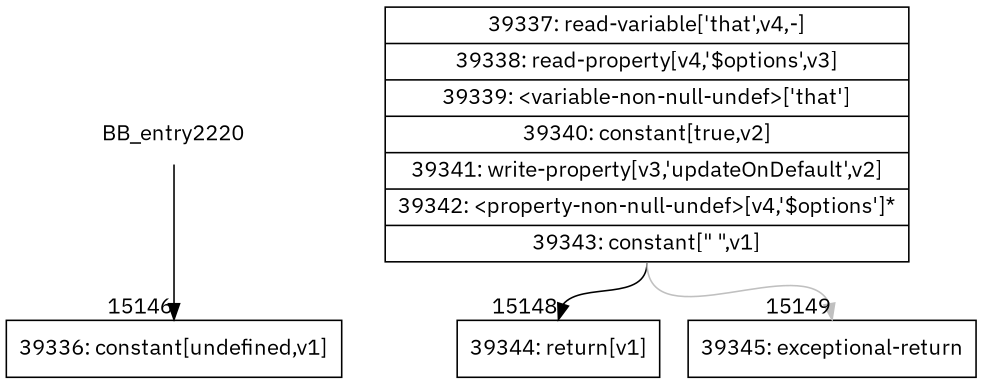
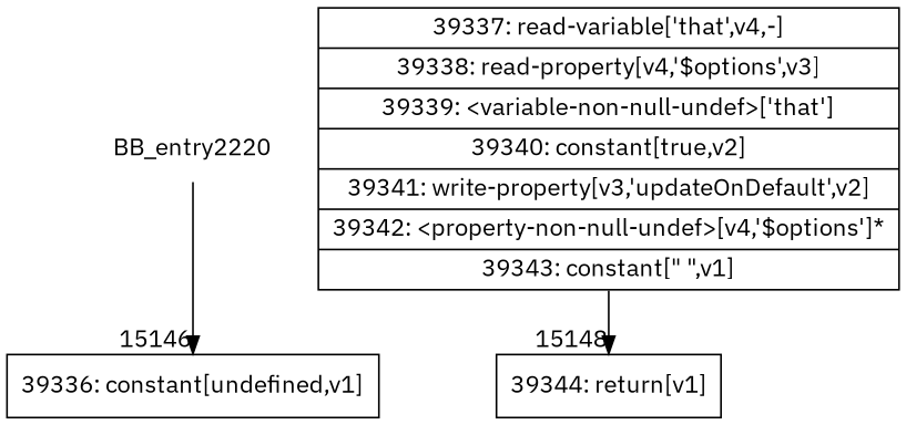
  digraph {
    fontname="IBM Plex Sans"
    rankdir=TD
    node [fontname="IBM Plex Sans" shape=record]
    edge [fontname="IBM Plex Sans" headport=n tailport=s]
    n1 [label=BB_entry2220 shape=none]
    n2 [label="{39336: constant[undefined,v1]}"]
    n3 [label="{39337: read-variable['that',v4,-]|39338: read-property[v4,'$options',v3]|39339: \<variable-non-null-undef\>['that']|39340: constant[true,v2]|39341: write-property[v3,'updateOnDefault',v2]|39342: \<property-non-null-undef\>[v4,'$options']*|39343: constant[\" \",v1]}"]
    n4 [label="{39344: return[v1]}"]
-   n5 [label="{39345: exceptional-return}"]
    n1 -> n2 [headlabel="    15146"]
    n3 -> n4 [headlabel="      15148"]
-   n3 -> n5 [color=gray headlabel="      15149"]
  }
